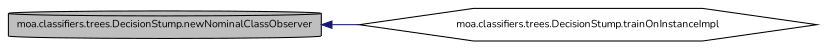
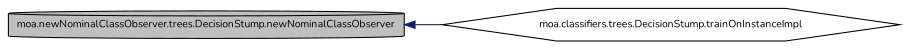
  digraph {
    rankdir=LR
    fontname=Nunito
    node [color=black fontname=Nunito fontsize=10 style=filled]
-   n1 [fillcolor=grey75 fontcolor=black height=0.2 label="moa.classifiers.trees.DecisionStump.newNominalClassObserver" shape=cylinder width=0.4]
+   n1 [fillcolor=grey75 fontcolor=black height=0.2 label="moa.newNominalClassObserver.trees.DecisionStump.newNominalClassObserver" shape=cylinder width=0.4]
    n2 [fillcolor=white height=0.2 label="moa.classifiers.trees.DecisionStump.trainOnInstanceImpl" shape=hexagon width=0.4]
    n1 -> n2 [color=midnightblue dir=back fontname=Nunito fontsize=10 labelfontname=Helvetica labelfontsize=10 style=solid]
  }
